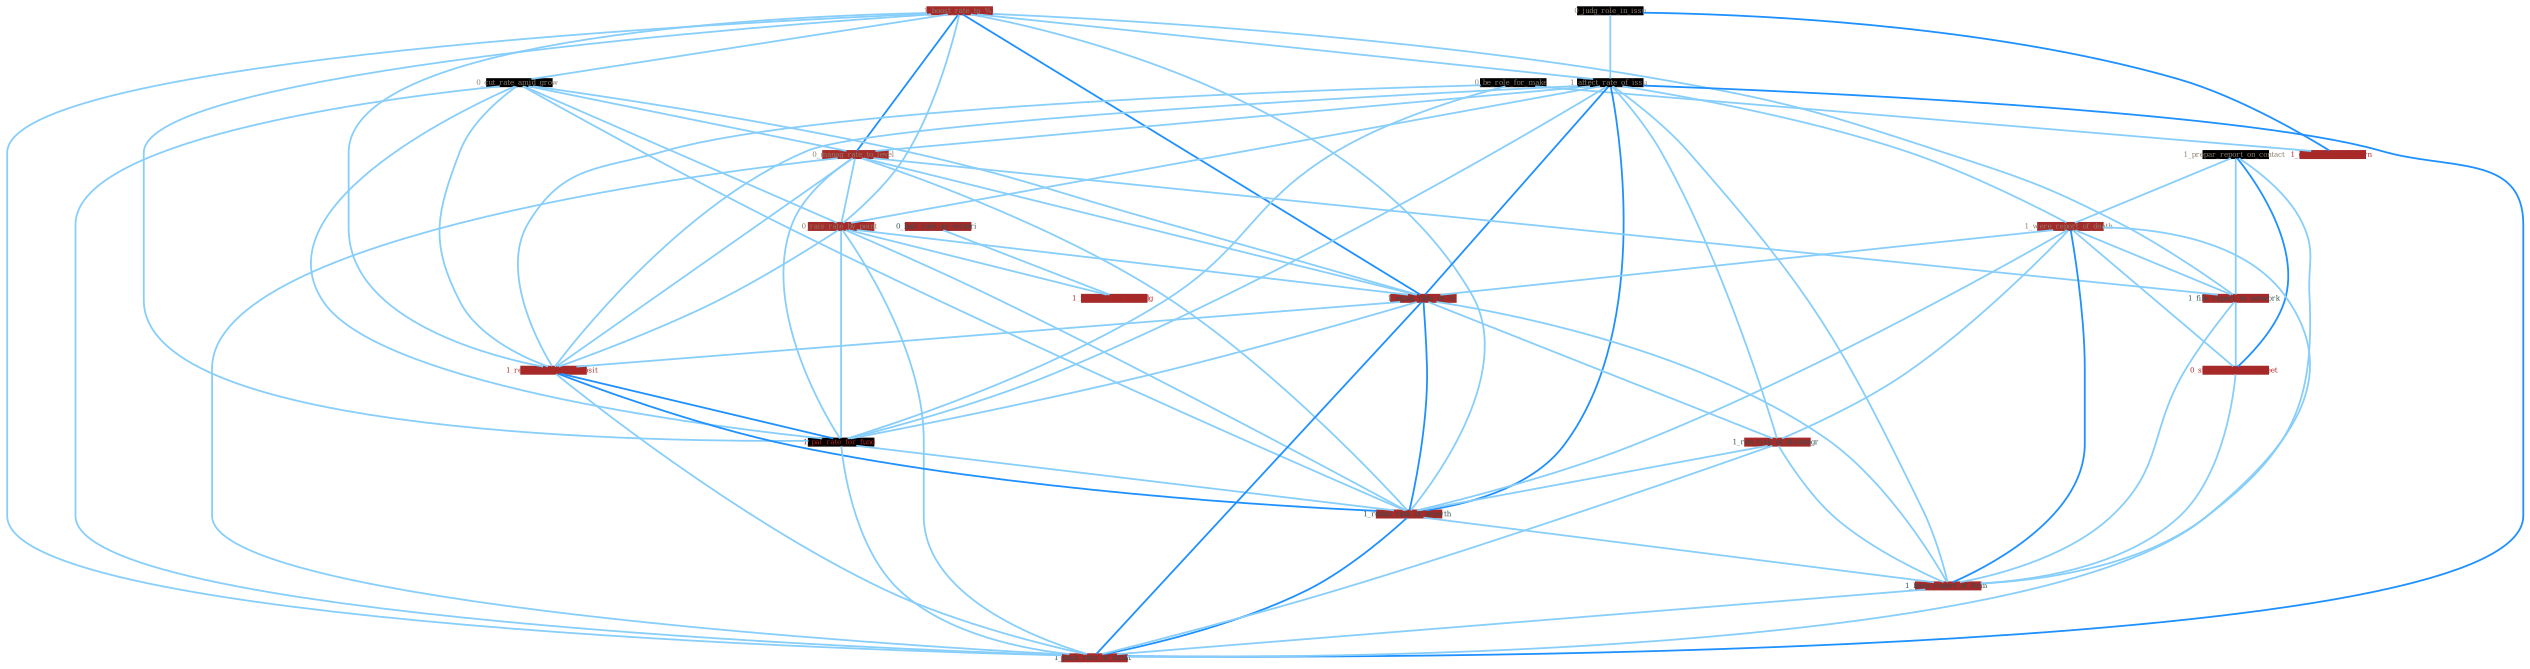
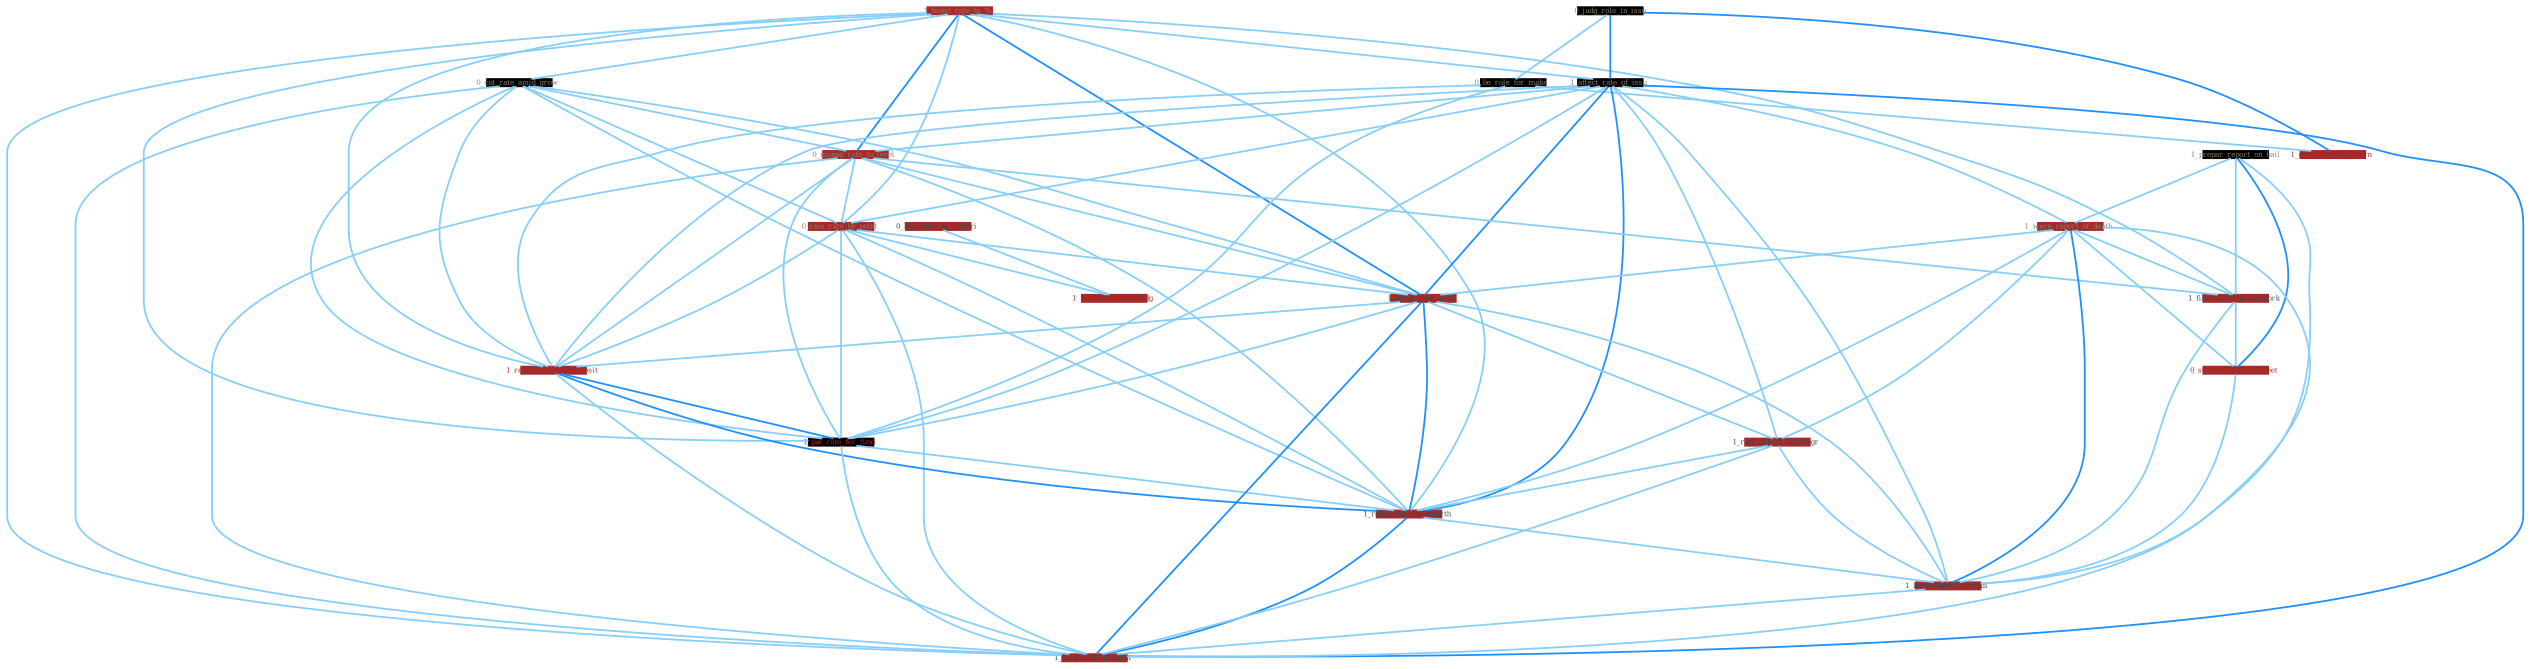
  graph {
    node [color=brown fixedsize=true fontcolor="#8b7d6b" fontsize=4 shape=polygon style=filled]
    edge [color="#87cefa" w=1]
    "1_boost_rate_to_% " [height=.06 width=.5]
    n2 [color=black height=.06 label="0_judg_role_in_issu" width=.5]
    "0_be_role_for_make " [color=black height=.06 width=.5]
    "1_affect_rate_of_issu " [color=black height=.06 width=.5]
    "0_cut_rate_amid_grow " [color=black height=.06 width=.5]
-   "1_prepar_report_on_contact " [color=black height=.06 width=.5]
+   "1_prepar_report_on_contact " [color=black height=.06 width=.5 label="1_prepar_report_on_hail"]
    "0_manag_rate_to_level " [height=.06 width=.5]
    "0_rais_rate_by_point " [height=.06 width=.5]
    "1_were_report_of_death " [height=.06 width=.5]
    "0_stop_report_on_street " [fontcolor="#b22222" height=.06 width=.5]
    "1_reduc_rate_for_deposit " [fontcolor="#b22222" height=.06 width=.5]
    "1_give_role_in_govern " [fontcolor="#b22222" height=.06 width=.5]
    "1_pai_rate_for_fund " [color=black fontcolor="#b22222" height=.06 width=.5]
    "1_follow_rule_by_judg " [fontcolor="#b22222" height=.06 width=.5]
    "1_file_report_to_network " [fontcolor="#2f4f4f" height=.06 width=.5]
    "1_equal_rate_of_% " [fontcolor="#2f4f4f" height=.06 width=.5]
    "1_reduc_rate_of_growth " [fontcolor="#2f4f4f" height=.06 width=.5]
    "1_push_rate_of_inflat " [fontcolor="#2f4f4f" height=.06 width=.5]
    "1_run_risk_of_disintegr " [fontcolor="#2f4f4f" height=.06 width=.5]
    "1_been_report_of_firm " [fontcolor="#2f4f4f" height=.06 width=.5]
    "0_hail_rule_as_victori " [fontcolor="#2f4f4f" height=.06 width=.5]
    subgraph sub_1 {
      "1_boost_rate_to_% "
      n2
      "0_be_role_for_make "
      "1_affect_rate_of_issu "
      "0_cut_rate_amid_grow "
      "1_prepar_report_on_contact "
      "0_manag_rate_to_level "
      "0_rais_rate_by_point "
      "1_were_report_of_death "
    }
    subgraph sub_2 {
      "0_stop_report_on_street "
      "1_reduc_rate_for_deposit "
      "1_give_role_in_govern "
      "1_pai_rate_for_fund "
      "1_follow_rule_by_judg "
    }
    "1_boost_rate_to_% " -- "1_affect_rate_of_issu "
    "1_boost_rate_to_% " -- "0_cut_rate_amid_grow "
    "1_boost_rate_to_% " -- "0_manag_rate_to_level " [color="#1e90ff" w=2]
    "1_boost_rate_to_% " -- "0_rais_rate_by_point "
    "1_boost_rate_to_% " -- "1_reduc_rate_for_deposit "
    "1_boost_rate_to_% " -- "1_pai_rate_for_fund "
    "1_boost_rate_to_% " -- "1_file_report_to_network "
    "1_boost_rate_to_% " -- "1_equal_rate_of_% " [color="#1e90ff" w=2]
    "1_boost_rate_to_% " -- "1_reduc_rate_of_growth "
    "1_boost_rate_to_% " -- "1_push_rate_of_inflat "
-   n2 -- "1_affect_rate_of_issu "
+   n2 -- "0_be_role_for_make "
+   n2 -- "1_affect_rate_of_issu " [color="#1e90ff"]
    n2 -- "1_give_role_in_govern " [color="#1e90ff" w=2]
    "0_be_role_for_make " -- "1_reduc_rate_for_deposit "
    "0_be_role_for_make " -- "1_give_role_in_govern "
    "0_be_role_for_make " -- "1_pai_rate_for_fund "
    "1_affect_rate_of_issu " -- "0_manag_rate_to_level "
    "1_affect_rate_of_issu " -- "0_rais_rate_by_point "
    "1_affect_rate_of_issu " -- "1_were_report_of_death "
    "1_affect_rate_of_issu " -- "1_reduc_rate_for_deposit "
    "1_affect_rate_of_issu " -- "1_pai_rate_for_fund "
    "1_affect_rate_of_issu " -- "1_equal_rate_of_% " [color="#1e90ff" w=2]
    "1_affect_rate_of_issu " -- "1_reduc_rate_of_growth " [color="#1e90ff" w=2]
    "1_affect_rate_of_issu " -- "1_push_rate_of_inflat " [color="#1e90ff" w=2]
    "1_affect_rate_of_issu " -- "1_run_risk_of_disintegr "
    "1_affect_rate_of_issu " -- "1_been_report_of_firm "
    "0_cut_rate_amid_grow " -- "0_manag_rate_to_level "
    "0_cut_rate_amid_grow " -- "0_rais_rate_by_point "
    "0_cut_rate_amid_grow " -- "1_reduc_rate_for_deposit "
    "0_cut_rate_amid_grow " -- "1_pai_rate_for_fund "
    "0_cut_rate_amid_grow " -- "1_equal_rate_of_% "
    "0_cut_rate_amid_grow " -- "1_reduc_rate_of_growth "
    "0_cut_rate_amid_grow " -- "1_push_rate_of_inflat "
    "1_prepar_report_on_contact " -- "1_were_report_of_death "
    "1_prepar_report_on_contact " -- "0_stop_report_on_street " [color="#1e90ff" w=2]
    "1_prepar_report_on_contact " -- "1_file_report_to_network "
    "1_prepar_report_on_contact " -- "1_been_report_of_firm "
    "0_manag_rate_to_level " -- "0_rais_rate_by_point "
    "0_manag_rate_to_level " -- "1_reduc_rate_for_deposit "
    "0_manag_rate_to_level " -- "1_pai_rate_for_fund "
    "0_manag_rate_to_level " -- "1_file_report_to_network "
    "0_manag_rate_to_level " -- "1_equal_rate_of_% "
    "0_manag_rate_to_level " -- "1_reduc_rate_of_growth "
    "0_manag_rate_to_level " -- "1_push_rate_of_inflat "
    "0_rais_rate_by_point " -- "1_reduc_rate_for_deposit "
    "0_rais_rate_by_point " -- "1_pai_rate_for_fund "
    "0_rais_rate_by_point " -- "1_follow_rule_by_judg "
    "0_rais_rate_by_point " -- "1_equal_rate_of_% "
    "0_rais_rate_by_point " -- "1_reduc_rate_of_growth "
    "0_rais_rate_by_point " -- "1_push_rate_of_inflat "
    "1_were_report_of_death " -- "0_stop_report_on_street "
    "1_were_report_of_death " -- "1_file_report_to_network "
    "1_were_report_of_death " -- "1_equal_rate_of_% "
    "1_were_report_of_death " -- "1_reduc_rate_of_growth "
    "1_were_report_of_death " -- "1_push_rate_of_inflat "
    "1_were_report_of_death " -- "1_run_risk_of_disintegr "
    "1_were_report_of_death " -- "1_been_report_of_firm " [color="#1e90ff" w=2]
    "0_stop_report_on_street " -- "1_been_report_of_firm "
    "1_reduc_rate_for_deposit " -- "1_pai_rate_for_fund " [color="#1e90ff" w=2]
    "1_reduc_rate_for_deposit " -- "1_reduc_rate_of_growth " [color="#1e90ff" w=2]
    "1_reduc_rate_for_deposit " -- "1_push_rate_of_inflat "
    "1_pai_rate_for_fund " -- "1_reduc_rate_of_growth "
    "1_pai_rate_for_fund " -- "1_push_rate_of_inflat "
    "1_file_report_to_network " -- "0_stop_report_on_street "
    "1_file_report_to_network " -- "1_been_report_of_firm "
    "1_equal_rate_of_% " -- "1_reduc_rate_for_deposit "
    "1_equal_rate_of_% " -- "1_pai_rate_for_fund "
    "1_equal_rate_of_% " -- "1_reduc_rate_of_growth " [color="#1e90ff" w=2]
    "1_equal_rate_of_% " -- "1_push_rate_of_inflat " [color="#1e90ff" w=2]
    "1_equal_rate_of_% " -- "1_run_risk_of_disintegr "
    "1_equal_rate_of_% " -- "1_been_report_of_firm "
    "1_reduc_rate_of_growth " -- "1_push_rate_of_inflat " [color="#1e90ff" w=2]
    "1_reduc_rate_of_growth " -- "1_been_report_of_firm "
    "1_run_risk_of_disintegr " -- "1_reduc_rate_of_growth "
    "1_run_risk_of_disintegr " -- "1_push_rate_of_inflat "
    "1_run_risk_of_disintegr " -- "1_been_report_of_firm "
    "1_been_report_of_firm " -- "1_push_rate_of_inflat "
    "0_hail_rule_as_victori " -- "1_follow_rule_by_judg "
  }
